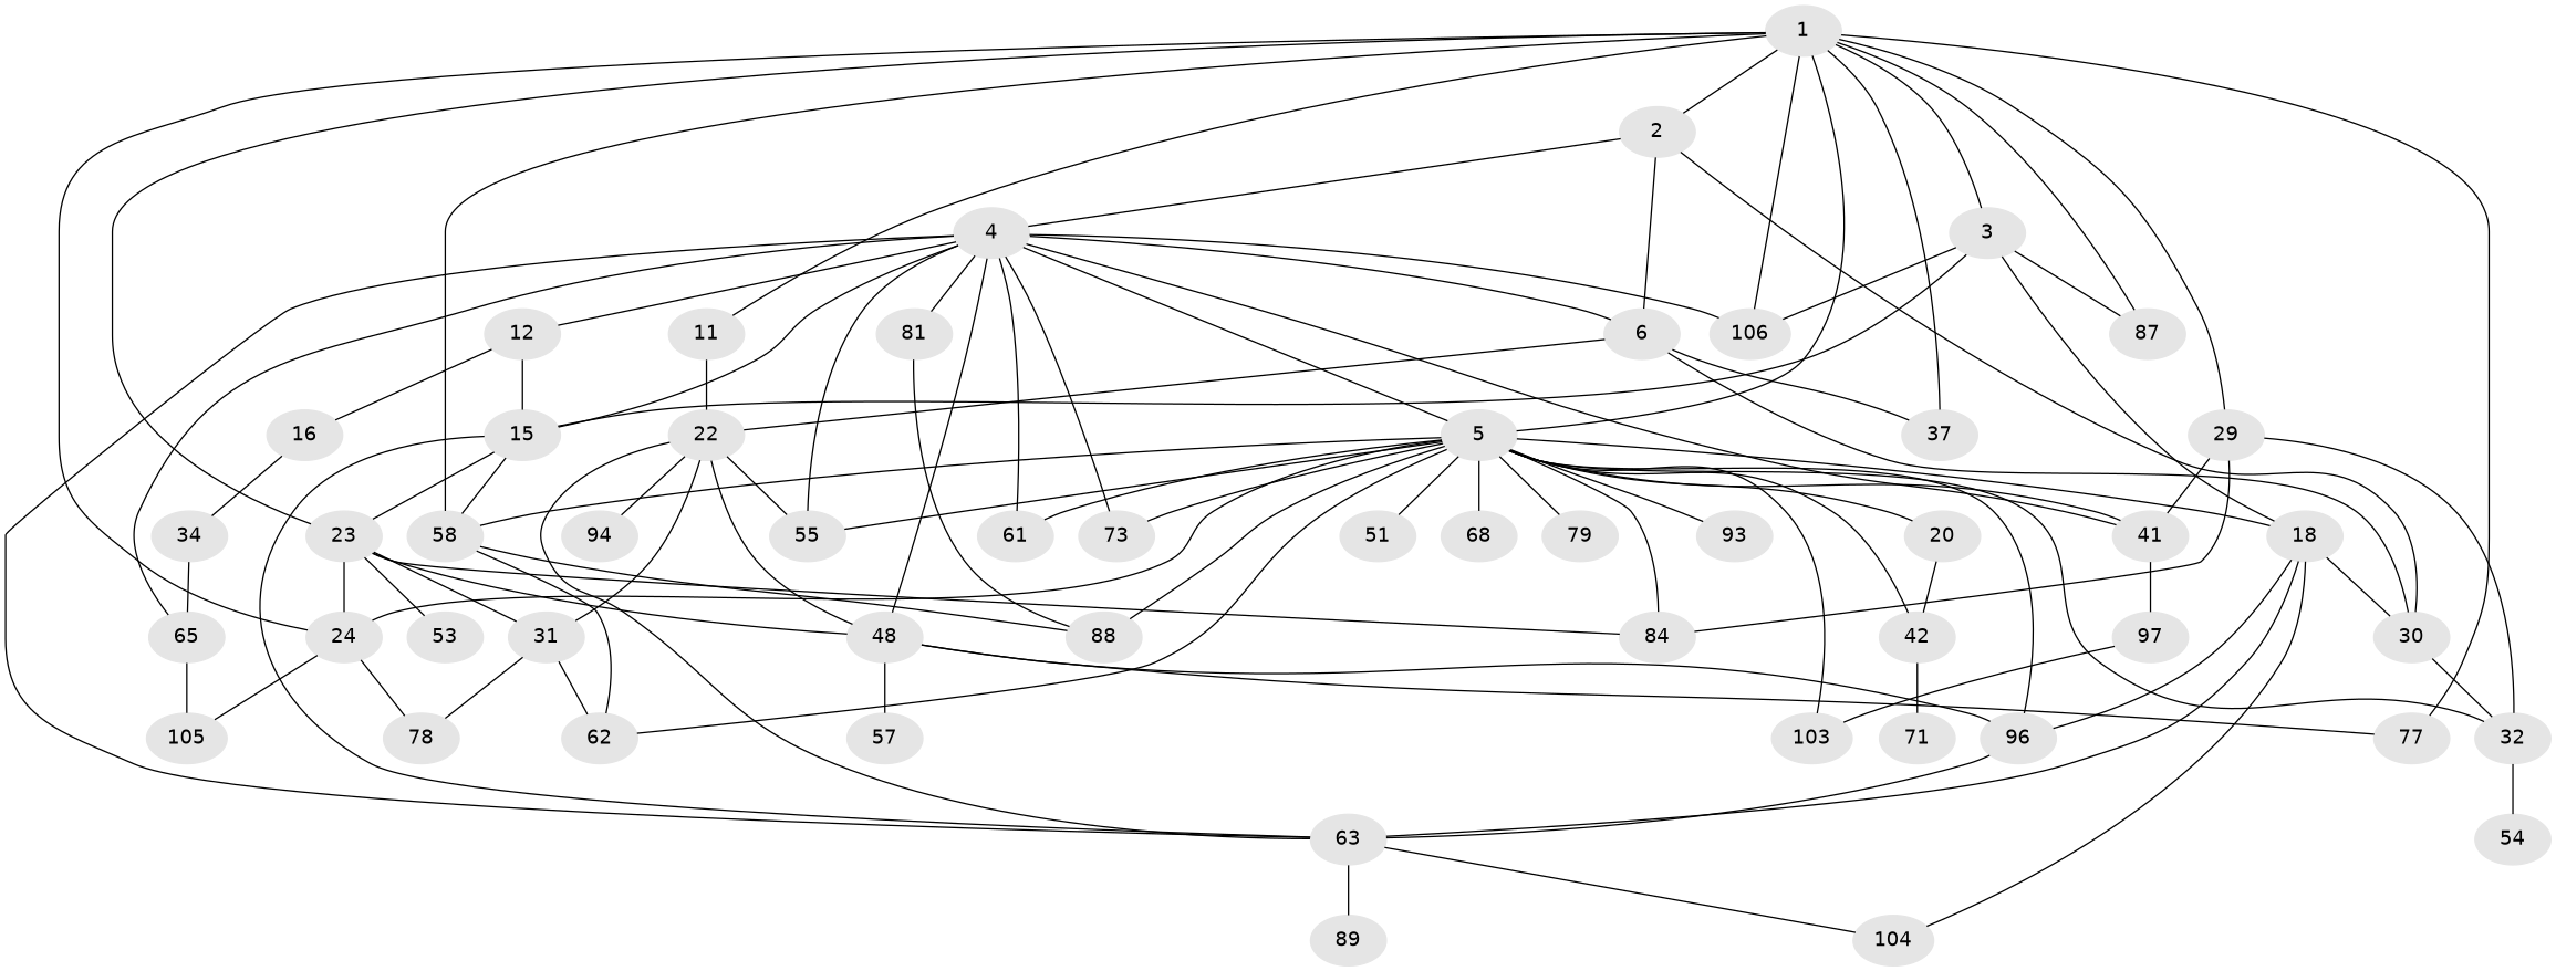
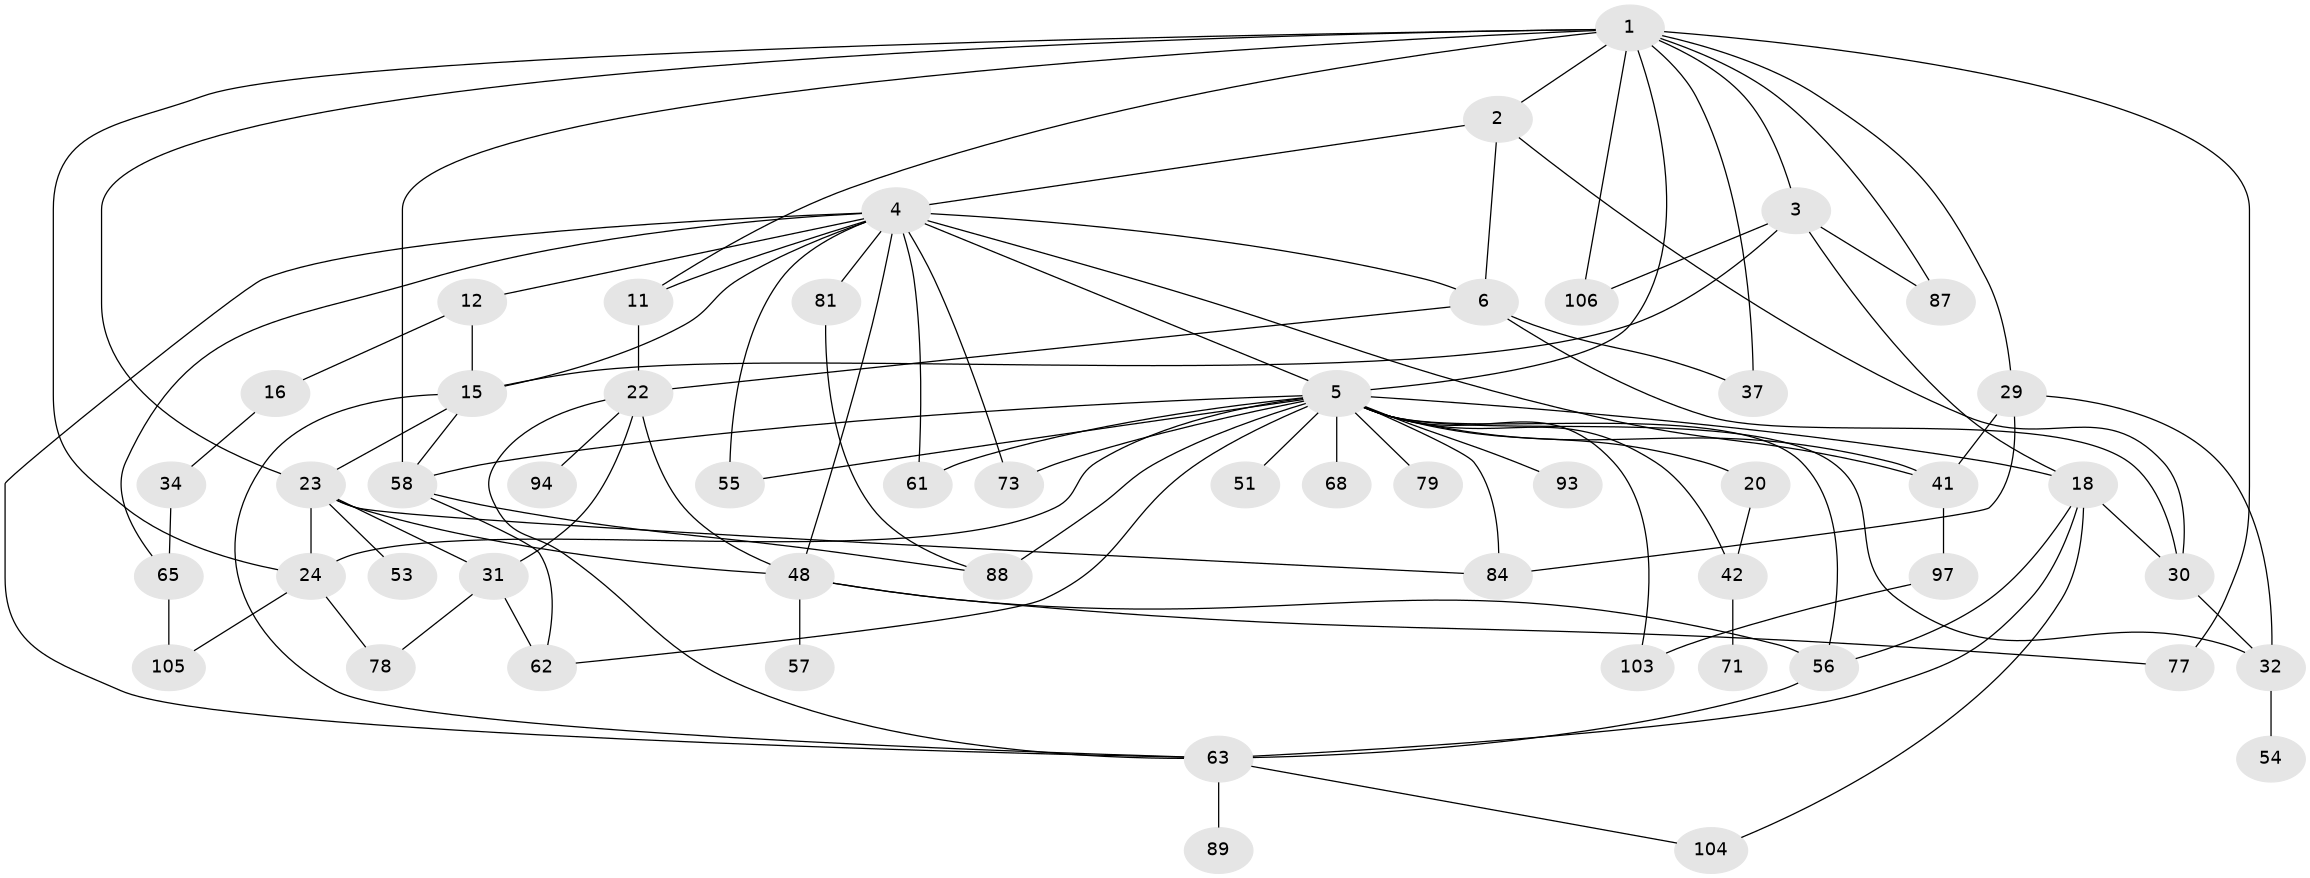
  graph {
    fontname="DejaVu Sans"
    node [color=gray90 fontname="DejaVu Sans" style=filled]
    edge [fontname="DejaVu Sans"]
    1 [super="+21"]
    2
    3 [super="+96"]
    5 [super="+7+8"]
    11 [super="+13+92+40"]
    23 [super="+44+100+70"]
    24 [super="+46"]
    29 [super="+60"]
    37
    58
    77
    87
    106
    4 [super="+76+10+9"]
    6 [super="+82+80"]
    30 [super="+36"]
    15 [super="+26+72"]
    18 [super="+43+75"]
    41 [super="+83"]
    55
    61
    73
    20 [super="+98"]
    32 [super="+38"]
    42
    51
-   56 [label=96]
+   56
    62 [super="+102"]
    68
    79
    84 [super="+90"]
    88
    93
    103
    22 [super="+95+45"]
    48 [super="+50+49"]
    31 [super="+52"]
    53
    78 [super="+101"]
    105
    12
    63 [super="+91+66+69"]
    65
    81
    104
    16
    97
    57
    89
    54
    71
    94
    34
    1 -- 2
    1 -- 3
    1 -- 5
    1 -- 11
    1 -- 23
    1 -- 24
    1 -- 29
    1 -- 37
    1 -- 58
    1 -- 77
    1 -- 87
    1 -- 106
    2 -- 4
    2 -- 6
    2 -- 30
    3 -- 87
    3 -- 106
    3 -- 15
    3 -- 18
    5 -- 24
    5 -- 58
    5 -- 18
    5 -- 41
    5 -- 55
    5 -- 61
    5 -- 73
    5 -- 20
    5 -- 32
    5 -- 42
    5 -- 51
    5 -- 56
    5 -- 62 [weight=2]
    5 -- 68
    5 -- 79
    5 -- 84
    5 -- 88 [weight=2]
    5 -- 93
    5 -- 103
    11 -- 22
    23 -- 24
    23 -- 84
    23 -- 48
    23 -- 31
    23 -- 53
    24 -- 78
    24 -- 105
    29 -- 41
    29 -- 32
    29 -- 84
    58 -- 62
    58 -- 88
    4 -- 5
-   4 -- 106
+   4 -- 11
    4 -- 6 [weight=2]
    4 -- 15
    4 -- 41
    4 -- 55
    4 -- 61
    4 -- 73
    4 -- 48
    4 -- 12
    4 -- 63
    4 -- 65
    4 -- 81 [weight=2]
    6 -- 37
    6 -- 30
    6 -- 22
    30 -- 32
    15 -- 23
    15 -- 58
    15 -- 63
    18 -- 30
    18 -- 56
    18 -- 63
    18 -- 104
    41 -- 97
    20 -- 42
    32 -- 54
    42 -- 71
    56 -- 63
-   22 -- 55
    22 -- 48
    22 -- 31
    22 -- 63
    22 -- 94
    48 -- 77
    48 -- 56
    48 -- 57
    31 -- 62
    31 -- 78
    12 -- 15
    12 -- 16
    63 -- 104
    63 -- 89
    65 -- 105
    81 -- 88
    16 -- 34
    97 -- 103
    34 -- 65
  }
